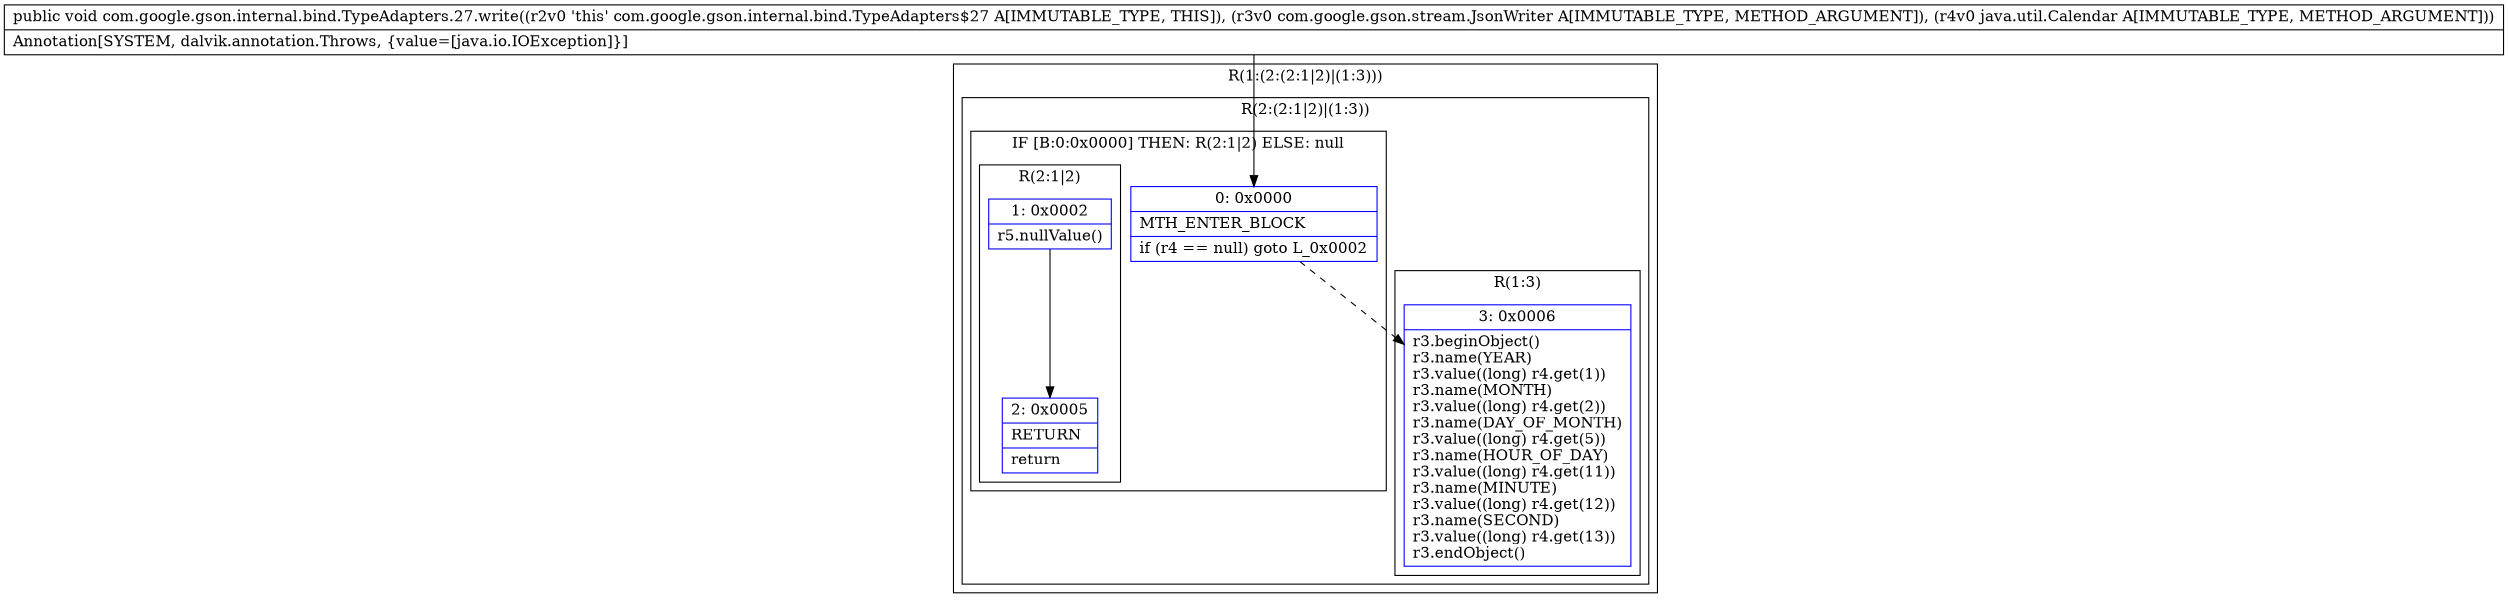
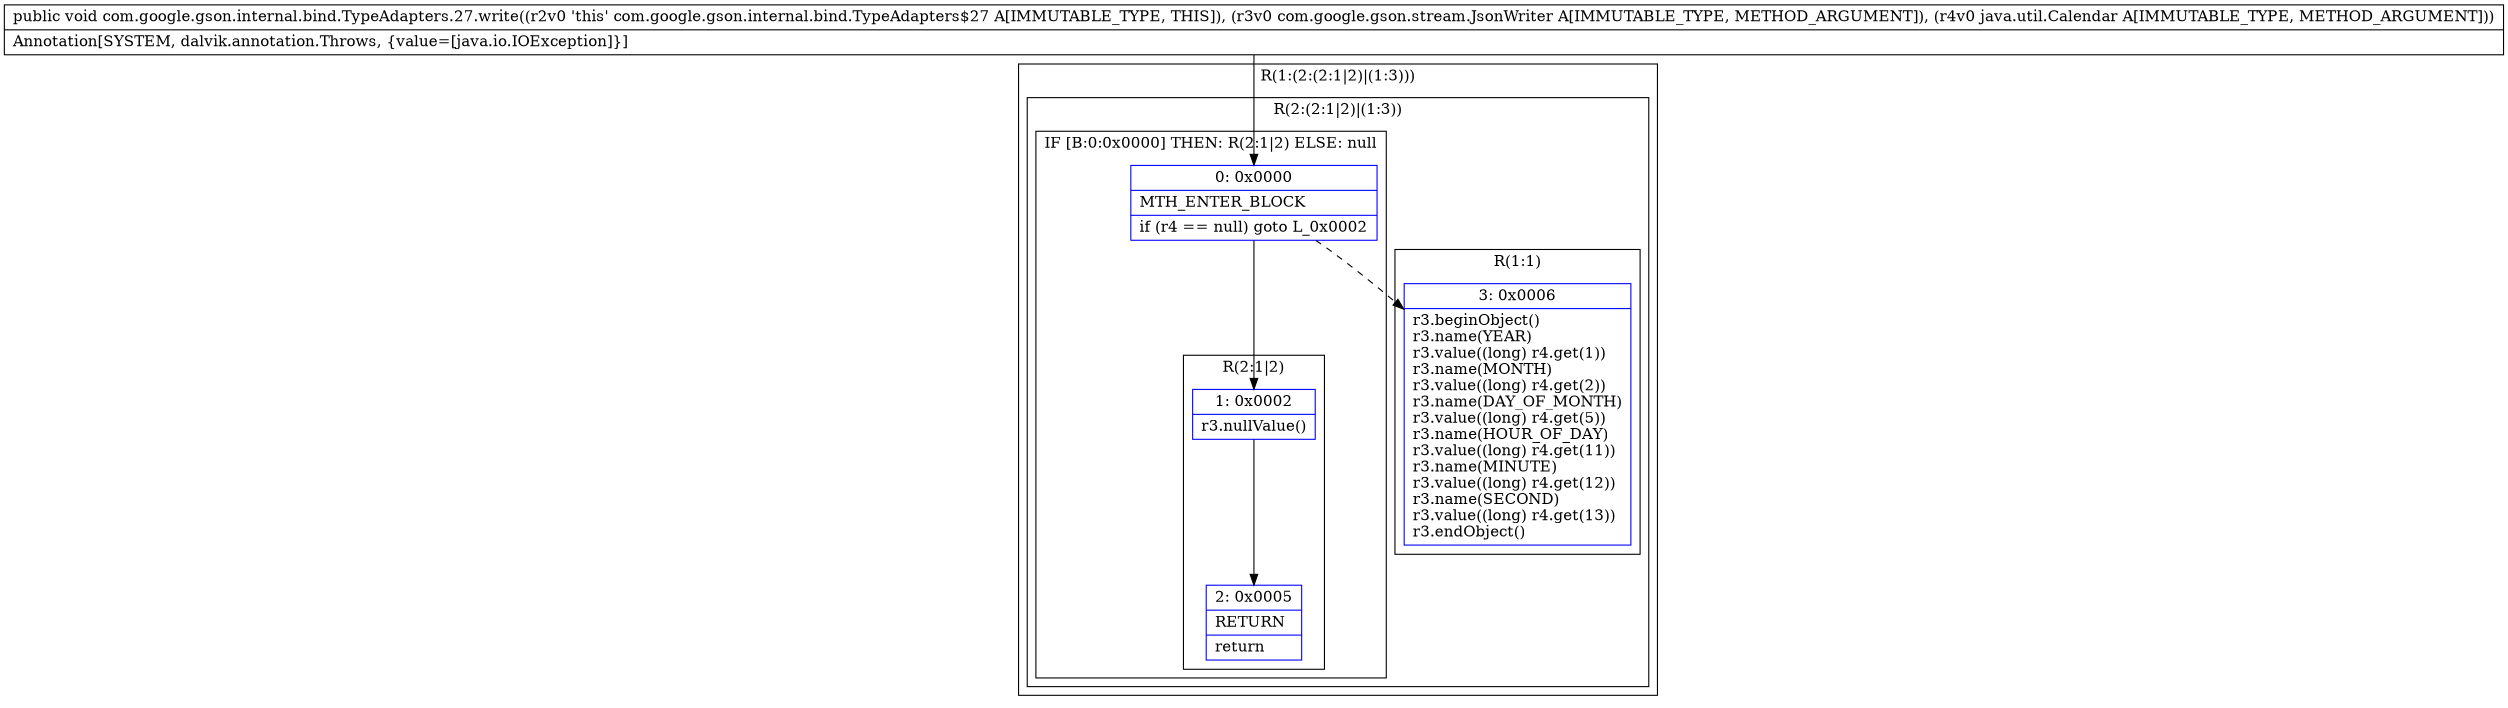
  digraph {
    node [color=blue shape=record]
-   n1 [label="{1\:\ 0x0002|r5.nullValue()\l}"]
+   n1 [label="{1\:\ 0x0002|r3.nullValue()\l}"]
    n2 [label="{2\:\ 0x0005|RETURN\l|return\l}"]
    n3 [label="{0\:\ 0x0000|MTH_ENTER_BLOCK\l|if (r4 == null) goto L_0x0002\l}"]
    n4 [label="{3\:\ 0x0006|r3.beginObject()\lr3.name(YEAR)\lr3.value((long) r4.get(1))\lr3.name(MONTH)\lr3.value((long) r4.get(2))\lr3.name(DAY_OF_MONTH)\lr3.value((long) r4.get(5))\lr3.name(HOUR_OF_DAY)\lr3.value((long) r4.get(11))\lr3.name(MINUTE)\lr3.value((long) r4.get(12))\lr3.name(SECOND)\lr3.value((long) r4.get(13))\lr3.endObject()\l}"]
    n5 [label="{public void com.google.gson.internal.bind.TypeAdapters.27.write((r2v0 'this' com.google.gson.internal.bind.TypeAdapters$27 A[IMMUTABLE_TYPE, THIS]), (r3v0 com.google.gson.stream.JsonWriter A[IMMUTABLE_TYPE, METHOD_ARGUMENT]), (r4v0 java.util.Calendar A[IMMUTABLE_TYPE, METHOD_ARGUMENT]))  | Annotation[SYSTEM, dalvik.annotation.Throws, \{value=[java.io.IOException]\}]\l}" color=""]
    subgraph cluster_1 {
      label="R(1:(2:(2:1|2)|(1:3)))"
      subgraph cluster_2 {
        label="R(2:(2:1|2)|(1:3))"
        subgraph cluster_3 {
          label="IF [B:0:0x0000] THEN: R(2:1|2) ELSE: null"
          n3
          subgraph cluster_4 {
            label="R(2:1|2)"
            n1
            n2
          }
        }
        subgraph cluster_5 {
-         label="R(1:3)"
+         label="R(1:1)"
          n4
        }
      }
    }
    n1 -> n2
+   n3 -> n1
    n3 -> n4 [style=dashed]
    n5 -> n3
  }
